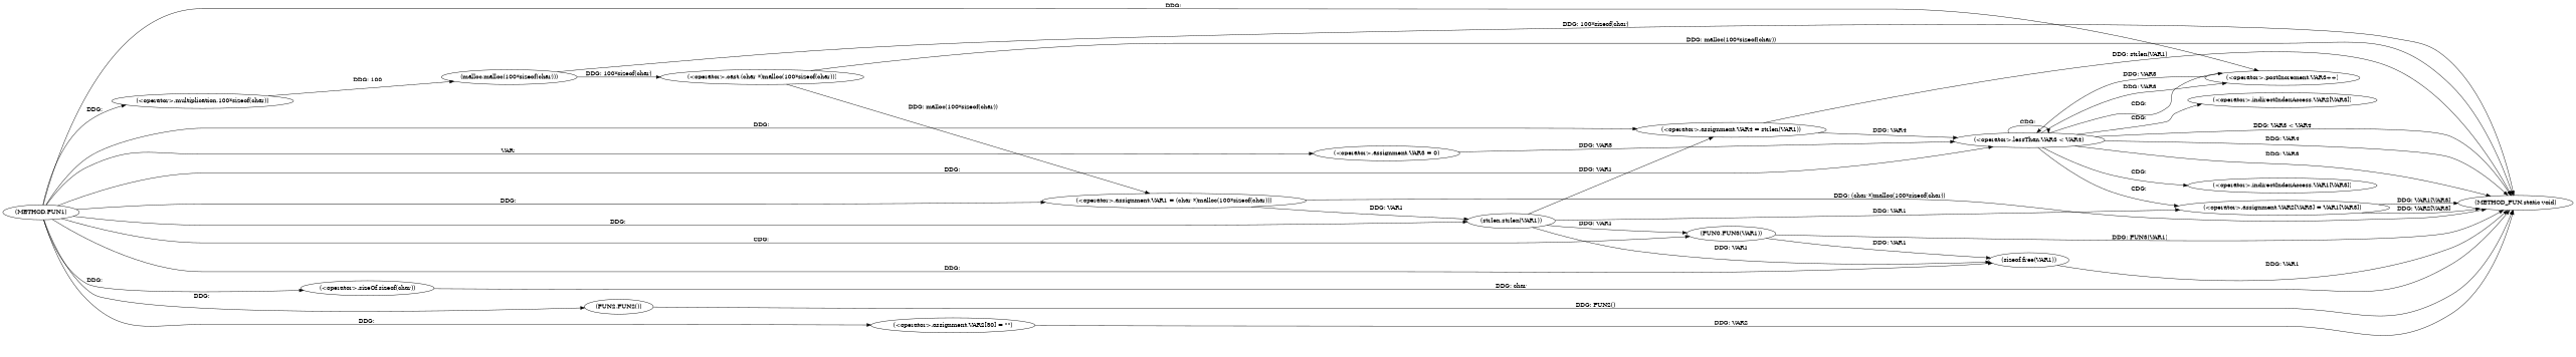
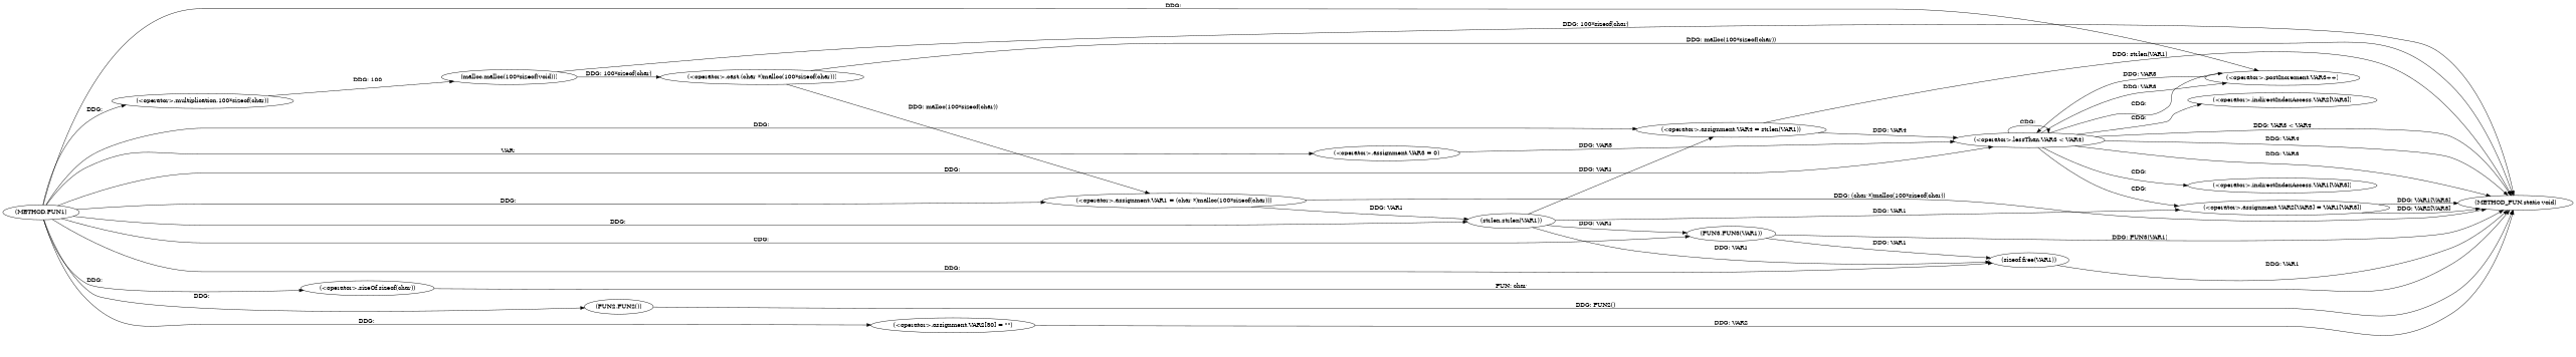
  digraph {
    rankdir=LR
    n1 [label="(METHOD,FUN1)"]
    n2 [label="(<operator>.assignment,VAR1 = (char *)malloc(100*sizeof(char)))"]
    n3 [label="(<operator>.multiplication,100*sizeof(char))"]
    n4 [label="(<operator>.sizeOf,sizeof(char))"]
    n5 [label="(FUN2,FUN2())"]
    n6 [label="(<operator>.assignment,VAR2[50] = \"\")"]
    n7 [label="(<operator>.assignment,VAR4 = strlen(VAR1))"]
    n8 [label="(strlen,strlen(VAR1))"]
    n9 [label="(<operator>.assignment,VAR3 = 0)"]
    n10 [label="(<operator>.lessThan,VAR3 < VAR4)"]
    n11 [label="(<operator>.postIncrement,VAR3++)"]
-   n12 [label="(FUN0,FUN3(VAR1))"]
+   n12 [label="(FUN3,FUN3(VAR1))"]
    n13 [label="(sizeof,free(VAR1))"]
    n14 [label="(METHOD_FUN,static void)"]
-   n15 [label="(malloc,malloc(100*sizeof(char)))"]
+   n15 [label="(malloc,malloc(100*sizeof(void)))"]
    n16 [label="(<operator>.assignment,VAR2[VAR3] = VAR1[VAR3])"]
    n17 [label="(<operator>.indirectIndexAccess,VAR2[VAR3])"]
    n18 [label="(<operator>.indirectIndexAccess,VAR1[VAR3])"]
    n19 [label="(<operator>.cast,(char *)malloc(100*sizeof(char)))"]
    n1 -> n2 [label="DDG: "]
    n1 -> n3 [label="DDG: "]
    n1 -> n4 [label="DDG: "]
    n1 -> n5 [label="DDG: "]
    n1 -> n6 [label="DDG: "]
    n1 -> n7 [label="DDG: "]
    n1 -> n8 [label="DDG: "]
    n1 -> n9 [label="VAR: "]
    n1 -> n10 [label="DDG: "]
    n1 -> n11 [label="DDG: "]
    n1 -> n12 [label="CDG: "]
    n1 -> n13 [label="DDG: "]
    n2 -> n8 [label="DDG: VAR1"]
    n2 -> n14 [label="DDG: (char *)malloc(100*sizeof(char))"]
    n3 -> n15 [label="DDG: 100"]
-   n4 -> n14 [label="DDG: char"]
+   n4 -> n14 [label="FUN: char"]
    n5 -> n14 [label="DDG: FUN2()"]
    n6 -> n14 [label="DDG: VAR2"]
    n7 -> n10 [label="DDG: VAR4"]
    n7 -> n14 [label="DDG: strlen(VAR1)"]
    n8 -> n7 [label="DDG: VAR1"]
    n8 -> n12 [label="DDG: VAR1"]
    n8 -> n13 [label="DDG: VAR1"]
    n8 -> n16 [label="DDG: VAR1"]
    n9 -> n10 [label="DDG: VAR3"]
    n10 -> n10 [label="CDG: "]
    n10 -> n11 [label="DDG: VAR3"]
    n10 -> n11 [label="CDG: "]
    n10 -> n14 [label="DDG: VAR3 < VAR4"]
    n10 -> n14 [label="DDG: VAR4"]
    n10 -> n14 [label="DDG: VAR3"]
    n10 -> n16 [label="CDG: "]
    n10 -> n17 [label="CDG: "]
    n10 -> n18 [label="CDG: "]
    n11 -> n10 [label="DDG: VAR3"]
    n12 -> n13 [label="DDG: VAR1"]
    n12 -> n14 [label="DDG: FUN3(VAR1)"]
    n13 -> n14 [label="DDG: VAR1"]
    n15 -> n14 [label="DDG: 100*sizeof(char)"]
    n15 -> n19 [label="DDG: 100*sizeof(char)"]
    n16 -> n14 [label="DDG: VAR1[VAR3]"]
    n16 -> n14 [label="DDG: VAR2[VAR3]"]
    n19 -> n2 [label="DDG: malloc(100*sizeof(char))"]
    n19 -> n14 [label="DDG: malloc(100*sizeof(char))"]
  }
